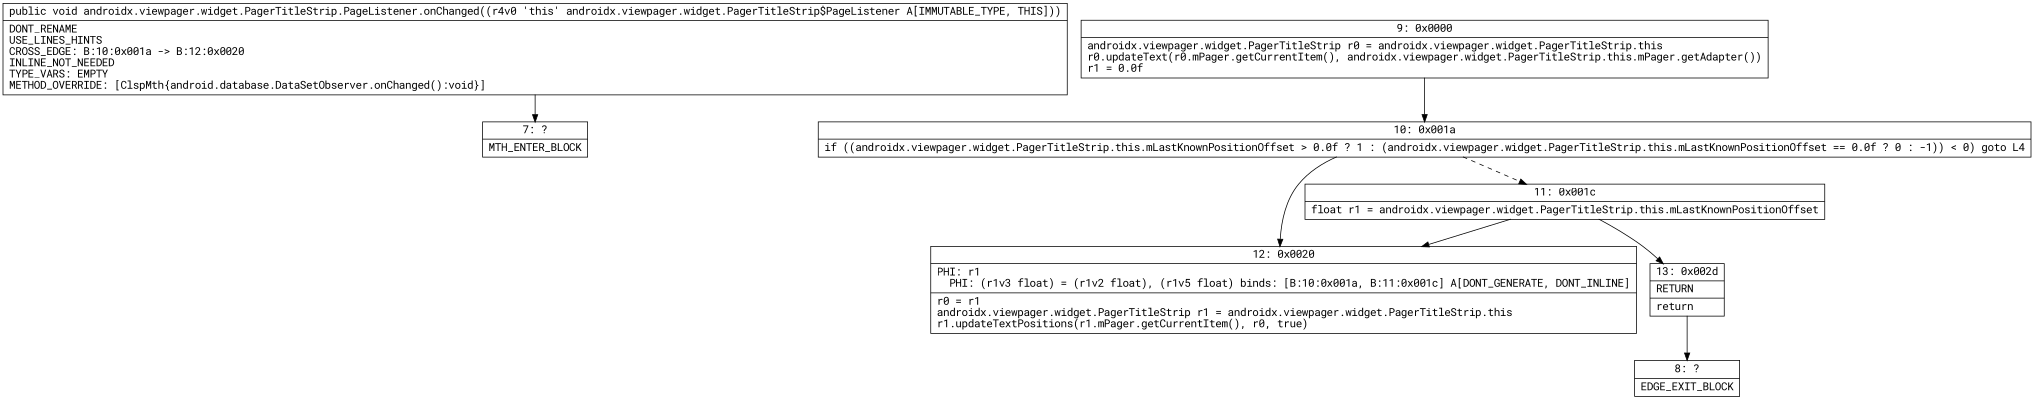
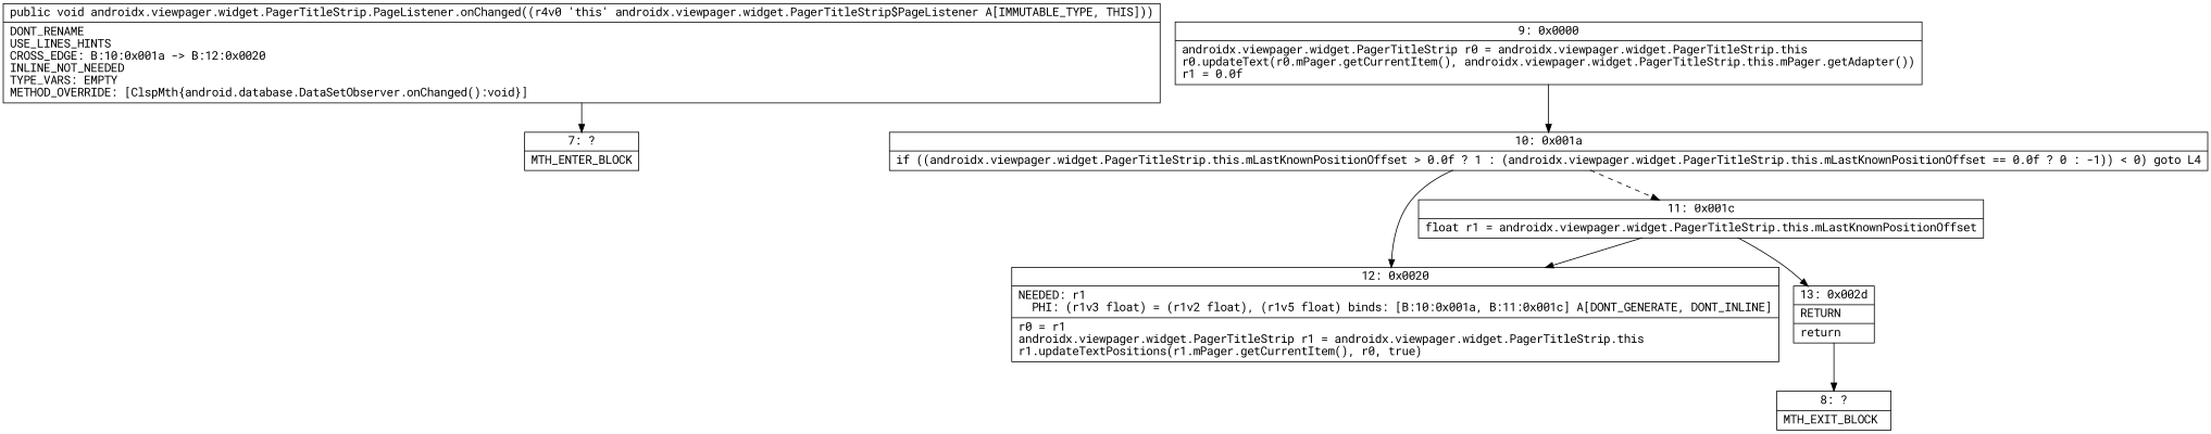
  digraph {
    fontname="Roboto Mono"
    node [fontname="Roboto Mono" shape=record]
    edge [fontname="Roboto Mono"]
    n1 [label="{7\:\ ?|MTH_ENTER_BLOCK\l}"]
    n2 [label="{9\:\ 0x0000|androidx.viewpager.widget.PagerTitleStrip r0 = androidx.viewpager.widget.PagerTitleStrip.this\lr0.updateText(r0.mPager.getCurrentItem(), androidx.viewpager.widget.PagerTitleStrip.this.mPager.getAdapter())\lr1 = 0.0f\l}"]
    n3 [label="{10\:\ 0x001a|if ((androidx.viewpager.widget.PagerTitleStrip.this.mLastKnownPositionOffset \> 0.0f ? 1 : (androidx.viewpager.widget.PagerTitleStrip.this.mLastKnownPositionOffset == 0.0f ? 0 : \-1)) \< 0) goto L4\l}"]
    n4 [label="{11\:\ 0x001c|float r1 = androidx.viewpager.widget.PagerTitleStrip.this.mLastKnownPositionOffset\l}"]
-   n5 [label="{12\:\ 0x0020|PHI: r1 \l  PHI: (r1v3 float) = (r1v2 float), (r1v5 float) binds: [B:10:0x001a, B:11:0x001c] A[DONT_GENERATE, DONT_INLINE]\l|r0 = r1\landroidx.viewpager.widget.PagerTitleStrip r1 = androidx.viewpager.widget.PagerTitleStrip.this\lr1.updateTextPositions(r1.mPager.getCurrentItem(), r0, true)\l}"]
+   n5 [label="{12\:\ 0x0020|NEEDED: r1 \l  PHI: (r1v3 float) = (r1v2 float), (r1v5 float) binds: [B:10:0x001a, B:11:0x001c] A[DONT_GENERATE, DONT_INLINE]\l|r0 = r1\landroidx.viewpager.widget.PagerTitleStrip r1 = androidx.viewpager.widget.PagerTitleStrip.this\lr1.updateTextPositions(r1.mPager.getCurrentItem(), r0, true)\l}"]
    n6 [label="{13\:\ 0x002d|RETURN\l|return\l}"]
-   n7 [label="{8\:\ ?|EDGE_EXIT_BLOCK\l}"]
+   n7 [label="{8\:\ ?|MTH_EXIT_BLOCK\l}"]
    n8 [label="{public void androidx.viewpager.widget.PagerTitleStrip.PageListener.onChanged((r4v0 'this' androidx.viewpager.widget.PagerTitleStrip$PageListener A[IMMUTABLE_TYPE, THIS]))  | DONT_RENAME\lUSE_LINES_HINTS\lCROSS_EDGE: B:10:0x001a \-\> B:12:0x0020\lINLINE_NOT_NEEDED\lTYPE_VARS: EMPTY\lMETHOD_OVERRIDE: [ClspMth\{android.database.DataSetObserver.onChanged():void\}]\l}"]
    n2 -> n3
    n3 -> n4 [style=dashed]
    n3 -> n5
    n4 -> n5
    n4 -> n6
    n6 -> n7
    n8 -> n1
  }
